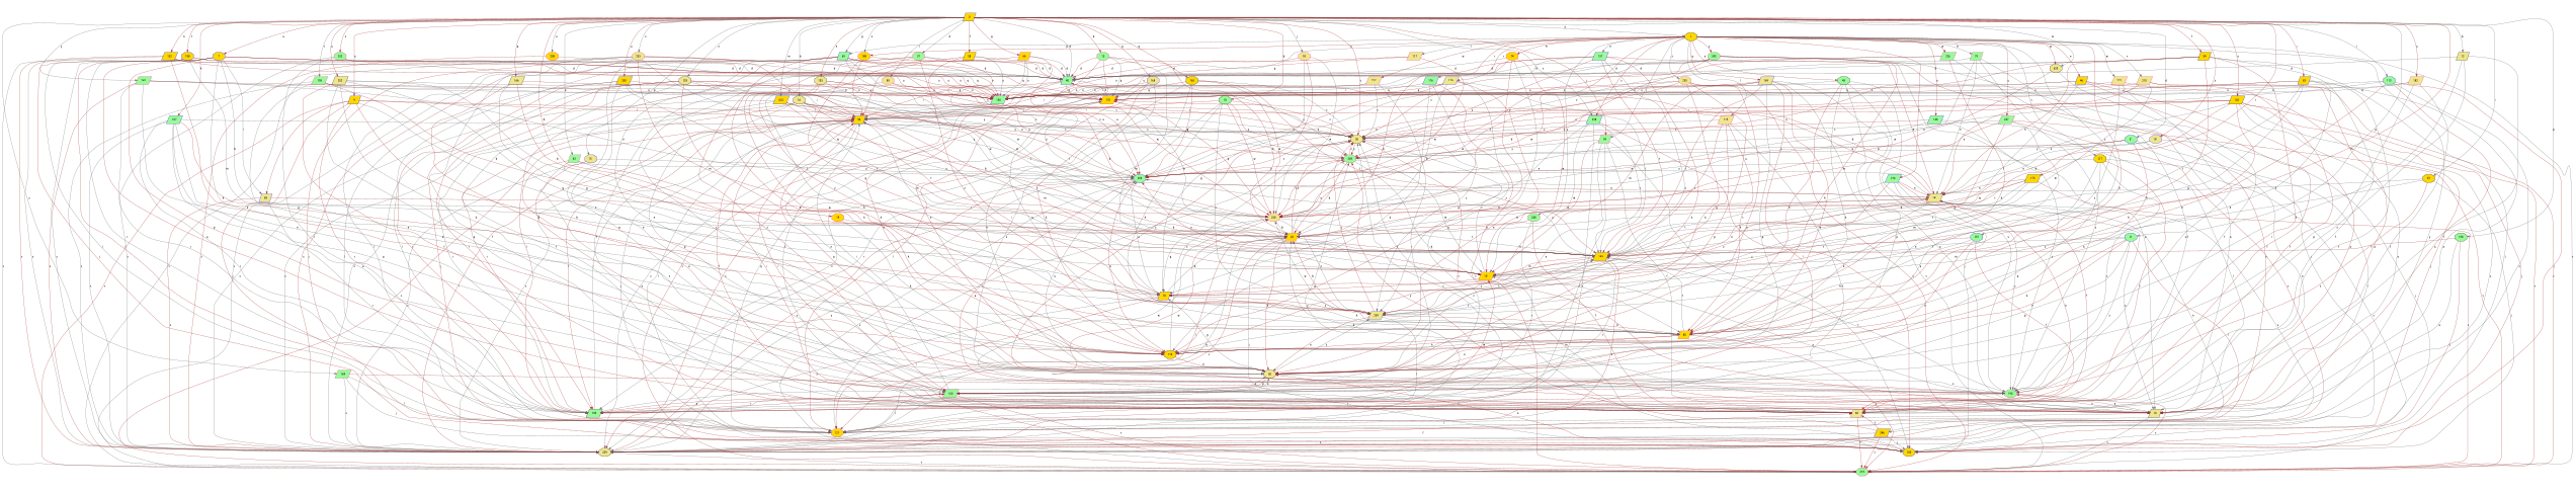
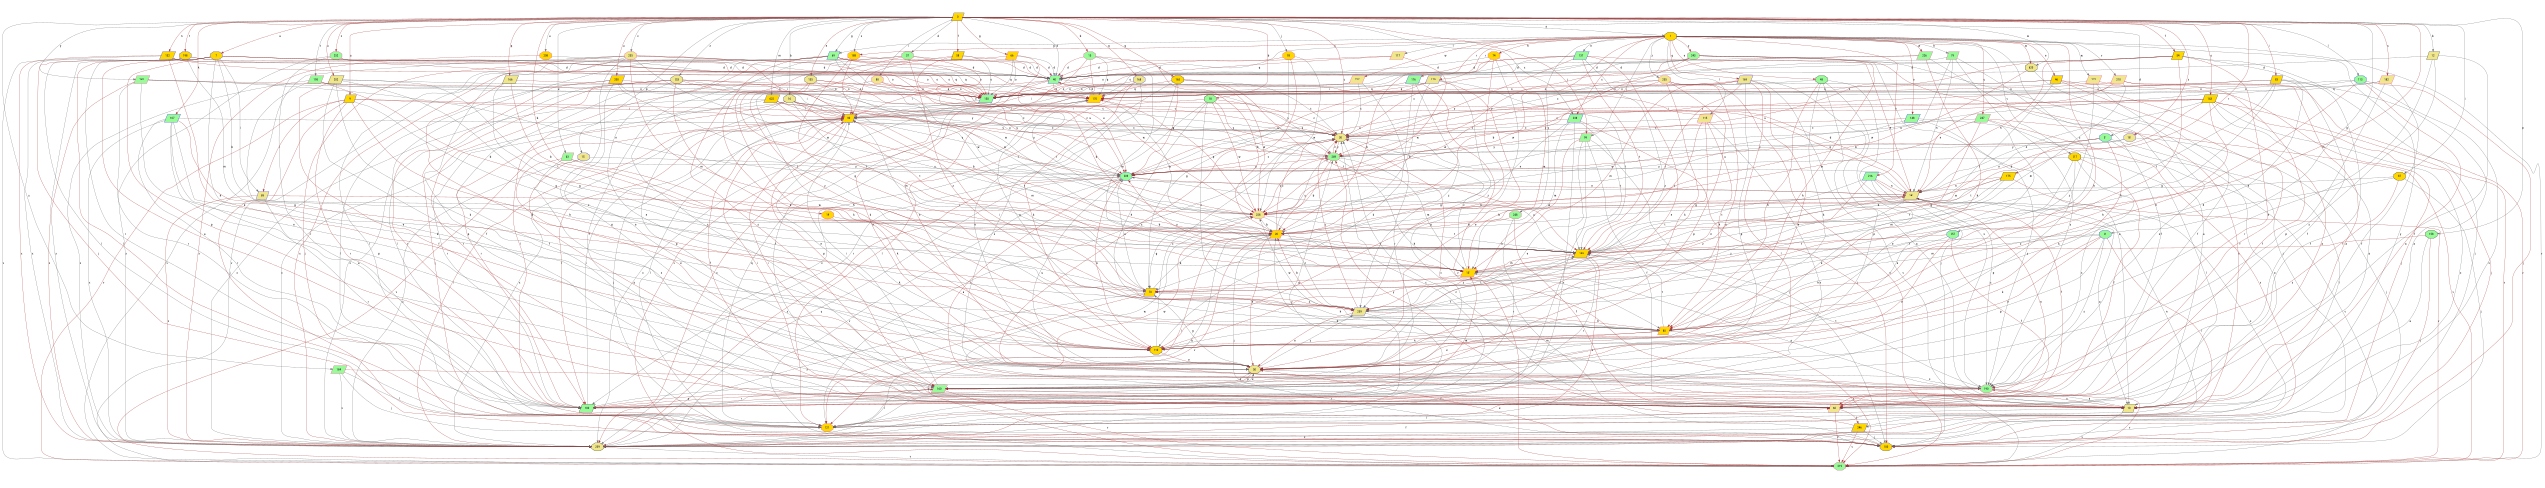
  strict digraph {
    fontname="Roboto Condensed"
    node [color=deeppink fillcolor=palegreen fontname="Roboto Condensed" shape=parallelogram style=filled]
    edge [color=gray40 fontname="Roboto Condensed"]
    0 [color=blue fillcolor=gold]
    1 [color=black fillcolor=gold shape=octagon]
    7 [color=blue fillcolor=gold shape=octagon]
    9 [color=blue fillcolor=gold]
    12 [color=black fillcolor=khaki]
    15 [shape=octagon]
    16 [color=black fillcolor=khaki shape=octagon]
    18 [color=black shape=octagon]
    19 [fillcolor=gold shape=octagon]
    30 [color=black fillcolor=khaki shape=octagon]
    31 [color=blue shape=octagon]
    37 [shape=octagon]
    40 [color=blue]
    43
    54 [color=black fillcolor=gold]
    58 [color=black fillcolor=gold]
    61 [color=blue shape=octagon]
    66 [fillcolor=gold]
    69 [color=blue]
    83 [color=blue fillcolor=gold]
    87 [color=black fillcolor=gold shape=octagon]
    88 [fillcolor=khaki shape=octagon]
-   93 [fillcolor=khaki shape=octagon]
+   93 [fillcolor=gold shape=octagon]
    99
    107 [color=blue]
    113 [color=blue shape=octagon]
    n27 [color=blue fillcolor=gold label=622]
    131 [fillcolor=gold]
    132 [color=blue fillcolor=gold]
    135 [color=black fillcolor=khaki shape=octagon]
    143 [color=black fillcolor=gold]
    151 [color=blue fillcolor=khaki shape=octagon]
    158 [color=black shape=octagon]
    165 [color=black fillcolor=gold shape=octagon]
    166 [color=black fillcolor=khaki]
    168 [color=blue fillcolor=khaki shape=octagon]
    175 [color=black fillcolor=gold]
    181 [color=blue fillcolor=khaki shape=octagon]
    182 [fillcolor=khaki]
    184
    188 [fillcolor=gold shape=octagon]
    195
    198 [color=blue fillcolor=gold shape=octagon]
    200 [color=blue fillcolor=gold]
    202 [color=black fillcolor=khaki]
    208 [fillcolor=gold shape=octagon]
    n47 [color=black fillcolor=khaki label=620 shape=octagon]
    235 [fillcolor=khaki shape=octagon]
    238 [color=blue]
    242
    252 [shape=octagon]
    253 [color=black fillcolor=khaki shape=octagon]
    20 [fillcolor=gold]
    46 [color=blue fillcolor=gold]
    48 [color=black shape=octagon]
    74 [fillcolor=gold shape=octagon]
    79
    80 [fillcolor=gold]
    115 [fillcolor=khaki]
    117 [fillcolor=khaki]
    137 [color=blue]
    148 [color=blue]
    169 [color=blue fillcolor=khaki]
    170 [fillcolor=gold]
    176 [color=blue]
    179 [color=blue fillcolor=khaki]
    210 [fillcolor=khaki]
    216 [color=blue]
    217 [color=black fillcolor=gold shape=octagon]
    219 [shape=octagon]
    222 [fillcolor=khaki]
    226
    227 [fillcolor=khaki]
    243 [shape=octagon]
    246 [color=blue fillcolor=gold]
    247
    248 [shape=octagon]
    255 [fillcolor=khaki shape=octagon]
    257 [color=blue shape=octagon]
    10 [color=black fillcolor=khaki]
    89 [color=blue fillcolor=khaki]
    121 [fillcolor=gold shape=octagon]
    150 [color=blue]
    160
    180 [color=black]
    239 [color=black fillcolor=khaki shape=octagon]
    90 [color=blue fillcolor=gold]
    100 [color=blue fillcolor=gold shape=octagon]
    259 [color=blue fillcolor=khaki]
    190 [shape=octagon]
    50 [color=black fillcolor=khaki shape=octagon]
    60 [fillcolor=khaki]
    199 [color=black fillcolor=gold]
    209 [color=blue shape=octagon]
    249 [shape=octagon]
    228 [fillcolor=khaki shape=octagon]
    110 [color=black fillcolor=gold shape=octagon]
    141 [color=black fillcolor=khaki]
    70 [color=blue fillcolor=gold]
    0 -> 1 [label=a]
    0 -> 7 [color=brown label=a]
    0 -> 9 [color=brown label=a]
    0 -> 12 [label=b]
    0 -> 15 [color=brown label=b]
    0 -> 16 [label=b]
    0 -> 18 [color=brown label=b]
    0 -> 19 [color=brown label=b]
    0 -> 30 [color=brown label=c]
    0 -> 31 [label=d]
    0 -> 37 [label=d]
    0 -> 40 [label=d]
    0 -> 43 [label=e]
    0 -> 54 [color=brown label=f]
    0 -> 58 [color=brown label=f]
    0 -> 61 [label=g]
    0 -> 66 [color=brown label=g]
    0 -> 69 [label=g]
    0 -> 83 [color=brown label=i]
    0 -> 87 [label=i]
    0 -> 88 [label=i]
    0 -> 93 [label=j]
    0 -> 99 [color=brown label=j]
    0 -> 107 [color=brown label=k]
    0 -> 113 [label=l]
    0 -> n27 [label=m]
    0 -> 131 [color=brown label=m]
    0 -> 132 [color=brown label=n]
    0 -> 135 [color=brown label=n]
    0 -> 143 [color=brown label=o]
    0 -> 151 [label=p]
    0 -> 158 [label=p]
    0 -> 165 [color=brown label=q]
    0 -> 166 [color=brown label=q]
    0 -> 168 [color=brown label=q]
    0 -> 175 [color=brown label=r]
    0 -> 181 [color=brown label=s]
    0 -> 182 [color=brown label=s]
    0 -> 184 [label=s]
    0 -> 188 [label=s]
    0 -> 195 [label=t]
    0 -> 198 [color=brown label=t]
    0 -> 200 [color=brown label=u]
    0 -> 202 [color=brown label=u]
    0 -> 208 [label=u]
    0 -> n47 [label=w]
    0 -> 235 [label=x]
    0 -> 238 [label=x]
    0 -> 242 [label=y]
    0 -> 252 [color=brown label=z]
    0 -> 253 [label=z]
    1 -> 69 [label=g]
    1 -> 99 [label=j]
    1 -> 188 [color=brown label=s]
    1 -> n47 [color=brown label=w]
    1 -> 238 [color=brown label=x]
    1 -> 20 [color=brown label=b]
    1 -> 46 [color=brown label=e]
    1 -> 48 [color=brown label=e]
    1 -> 74 [color=brown label=h]
    1 -> 79 [label=h]
    1 -> 80 [color=brown label=h]
    1 -> 115 [label=l]
    1 -> 117 [label=l]
    1 -> 137 [label=n]
    1 -> 148 [color=brown label=o]
    1 -> 169 [color=brown label=q]
    1 -> 170 [label=q]
    1 -> 176 [color=brown label=r]
    1 -> 179 [color=brown label=r]
    1 -> 210 [label=v]
    1 -> 216 [color=brown label=v]
    1 -> 217 [label=v]
    1 -> 219 [label=v]
    1 -> 222 [label=w]
    1 -> 226 [color=brown label=w]
    1 -> 227 [color=brown label=w]
    1 -> 243 [color=brown label=y]
    1 -> 246 [label=y]
    1 -> 247 [color=brown label=y]
    1 -> 248 [label=y]
    1 -> 255 [label=z]
    1 -> 257 [label=z]
    7 -> 40 [color=brown label=d]
    7 -> 20 [label=b]
    7 -> 80 [label=h]
    7 -> 170 [label=q]
    7 -> 10 [color=brown label=a]
    7 -> 89 [label=i]
    7 -> 121 [color=brown label=l]
    7 -> 150 [color=brown label=o]
    7 -> 160 [color=brown label=p]
    7 -> 180 [label=r]
    7 -> 239 [label=x]
    9 -> 30 [color=brown label=c]
    9 -> 80 [color=brown label=h]
    9 -> 219 [color=brown label=v]
    9 -> 89 [color=brown label=i]
    9 -> 180 [color=brown label=r]
    9 -> 90 [color=brown label=i]
    9 -> 100 [color=brown label=j]
    9 -> 259 [label=z]
    12 -> 40 [label=d]
    12 -> 190 [label=s]
    12 -> 50 [label=e]
    12 -> 60 [label=f]
    15 -> 40 [color=brown label=d]
    15 -> 131 [label=m]
    15 -> 20 [color=brown label=b]
    15 -> 170 [label=q]
    15 -> 219 [color=brown label=v]
    15 -> 50 [color=brown label=e]
    16 -> 30 [label=c]
    16 -> 131 [label=m]
    16 -> 160 [label=p]
    16 -> 180 [color=brown label=r]
    16 -> 239 [label=x]
    16 -> 90 [color=brown label=i]
    16 -> 199 [color=brown label=t]
    16 -> 209 [color=brown label=u]
    16 -> 249 [label=y]
    18 -> 30 [color=brown label=c]
    18 -> 80 [label=h]
    18 -> 180 [label=r]
    18 -> 90 [color=brown label=i]
    18 -> 259 [label=z]
    18 -> 249 [color=brown label=y]
    18 -> 228 [color=brown label=w]
    19 -> 20 [label=b]
    19 -> 110 [label=k]
    30 -> 121 [label=l]
    30 -> 249 [color=brown label=y]
    30 -> 141 [label=n]
    31 -> 10 [label=a]
    31 -> 121 [label=l]
    31 -> 199 [color=brown label=t]
    31 -> 209 [color=brown label=u]
    31 -> 249 [label=y]
    31 -> 110 [color=brown label=k]
    37 -> 40 [label=d]
    37 -> 121 [color=brown label=l]
    37 -> 259 [color=brown label=z]
    37 -> 190 [color=brown label=s]
    37 -> 60 [label=f]
    37 -> 209 [color=brown label=u]
    40 -> 170 [color=brown label=q]
    40 -> 90 [color=brown label=i]
    40 -> 50 [color=brown label=e]
    40 -> 60 [label=f]
    40 -> 249 [label=y]
    43 -> 190 [label=s]
    43 -> 50 [color=brown label=e]
    43 -> 209 [label=u]
    43 -> 110 [color=brown label=k]
    54 -> 30 [label=c]
    54 -> 40 [label=d]
    54 -> 80 [color=brown label=h]
    54 -> 180 [color=brown label=r]
    54 -> 100 [label=j]
    54 -> 60 [label=f]
    54 -> 209 [color=brown label=u]
    54 -> 141 [color=brown label=n]
    58 -> 40 [color=brown label=d]
    58 -> 150 [label=o]
    58 -> 90 [color=brown label=i]
    58 -> 209 [color=brown label=u]
    61 -> 131 [label=m]
    61 -> 121 [color=brown label=l]
    61 -> 160 [label=p]
    61 -> 190 [label=s]
    61 -> 50 [color=brown label=e]
    61 -> 199 [label=t]
    61 -> 110 [color=brown label=k]
    66 -> 40 [label=d]
    66 -> 150 [label=o]
    66 -> 259 [color=brown label=z]
    66 -> 199 [label=t]
    66 -> 228 [color=brown label=w]
    69 -> 40 [color=brown label=d]
    69 -> 170 [color=brown label=q]
    69 -> 219 [label=v]
    69 -> 121 [label=l]
    69 -> 150 [color=brown label=o]
    69 -> 239 [color=brown label=x]
    69 -> 50 [label=e]
    69 -> 199 [label=t]
    69 -> 228 [label=w]
    69 -> 110 [color=brown label=k]
    83 -> 30 [color=brown label=c]
    83 -> 80 [label=h]
    83 -> 10 [label=a]
    83 -> 150 [label=o]
    83 -> 60 [label=f]
    83 -> 199 [label=t]
    83 -> 70 [label=g]
    87 -> 100 [label=j]
    87 -> 259 [label=z]
    87 -> 190 [color=brown label=s]
    87 -> 141 [label=n]
    88 -> 20 [color=brown label=b]
    88 -> 80 [label=h]
    88 -> 150 [color=brown label=o]
    93 -> 40 [color=brown label=d]
    93 -> 190 [color=brown label=s]
    93 -> 228 [label=w]
    93 -> 70 [label=g]
    99 -> 121 [label=l]
    99 -> 100 [label=j]
    99 -> 50 [label=e]
    99 -> 60 [label=f]
    99 -> 249 [label=y]
    99 -> 110 [color=brown label=k]
    107 -> 30 [label=c]
    107 -> 10 [label=a]
    107 -> 160 [label=p]
    107 -> 180 [label=r]
    107 -> 239 [label=x]
    107 -> 110 [label=k]
    107 -> 70 [color=brown label=g]
    113 -> 80 [color=brown label=h]
    113 -> 10 [color=brown label=a]
    113 -> 150 [label=o]
    113 -> 239 [label=x]
    113 -> 100 [color=brown label=j]
    113 -> 209 [label=u]
    n27 -> 20 [color=brown label=b]
    n27 -> 180 [label=r]
    n27 -> 239 [label=x]
    n27 -> 90 [color=brown label=i]
    n27 -> 209 [label=u]
    n27 -> 249 [color=brown label=y]
    131 -> 30 [label=c]
    131 -> 10 [label=a]
    131 -> 209 [color=brown label=u]
    131 -> 141 [color=brown label=n]
    131 -> 70 [color=brown label=g]
    132 -> 40 [label=d]
    132 -> 170 [color=brown label=q]
    132 -> 219 [label=v]
    132 -> 150 [color=brown label=o]
    132 -> 239 [color=brown label=x]
    132 -> 110 [color=brown label=k]
    135 -> 150 [color=brown label=o]
    135 -> 199 [color=brown label=t]
    135 -> 209 [color=brown label=u]
    135 -> 228 [label=w]
    135 -> 110 [color=brown label=k]
    143 -> 30 [color=brown label=c]
    143 -> 20 [color=brown label=b]
    143 -> 80 [color=brown label=h]
    143 -> 219 [color=brown label=v]
    143 -> 10 [label=a]
    143 -> 239 [label=x]
    143 -> 90 [color=brown label=i]
    143 -> 100 [color=brown label=j]
    143 -> 249 [color=brown label=y]
    143 -> 141 [label=n]
    151 -> 10 [color=brown label=a]
    151 -> 239 [label=x]
    151 -> 209 [label=u]
    158 -> 10 [label=a]
    158 -> 100 [color=brown label=j]
    158 -> 199 [color=brown label=t]
    165 -> 30 [label=c]
    165 -> 170 [color=brown label=q]
    165 -> 239 [label=x]
    165 -> 50 [label=e]
    165 -> 199 [color=brown label=t]
    165 -> 209 [color=brown label=u]
    165 -> 228 [color=brown label=w]
    166 -> 20 [color=brown label=b]
    166 -> 150 [color=brown label=o]
    166 -> 110 [color=brown label=k]
    166 -> 70 [label=g]
    168 -> 121 [color=brown label=l]
    168 -> 150 [color=brown label=o]
    168 -> 190 [label=s]
    168 -> 110 [color=brown label=k]
    175 -> 131 [label=m]
    175 -> 20 [label=b]
    175 -> 219 [color=brown label=v]
    175 -> 199 [label=t]
    175 -> 228 [color=brown label=w]
    175 -> 141 [color=brown label=n]
    181 -> 100 [label=j]
    181 -> 249 [label=y]
    181 -> 141 [label=n]
    182 -> 170 [label=q]
    182 -> 150 [label=o]
    182 -> 160 [label=p]
    182 -> 60 [label=f]
    184 -> 121 [label=l]
    184 -> 239 [label=x]
    184 -> 100 [label=j]
    184 -> 190 [color=brown label=s]
    188 -> 40 [color=brown label=d]
    188 -> 90 [color=brown label=i]
    188 -> 190 [label=s]
    188 -> 70 [color=brown label=g]
    195 -> 20 [color=brown label=b]
    195 -> 150 [label=o]
    195 -> 239 [label=x]
    195 -> 50 [label=e]
    195 -> 249 [label=y]
    198 -> 40 [label=d]
    198 -> 131 [label=m]
    198 -> 121 [label=l]
    198 -> 150 [color=brown label=o]
    198 -> 239 [label=x]
    198 -> 100 [color=brown label=j]
    200 -> 30 [label=c]
    200 -> 170 [color=brown label=q]
    200 -> 121 [label=l]
    200 -> 180 [color=brown label=r]
    200 -> 50 [label=e]
    200 -> 199 [label=t]
    202 -> 150 [label=o]
    202 -> 160 [label=p]
    202 -> 60 [color=brown label=f]
    202 -> 199 [label=t]
    202 -> 110 [label=k]
    202 -> 70 [label=g]
    208 -> 40 [label=d]
    208 -> 239 [color=brown label=x]
    n47 -> 20 [color=brown label=b]
    n47 -> 60 [label=f]
    235 -> 40 [label=d]
    235 -> 131 [color=brown label=m]
    235 -> 219 [label=v]
    235 -> 121 [label=l]
    235 -> 150 [color=brown label=o]
    235 -> 160 [label=p]
    235 -> 90 [color=brown label=i]
    235 -> 100 [color=brown label=j]
    235 -> 60 [label=f]
    235 -> 228 [label=w]
    238 -> 30 [color=brown label=c]
    238 -> 131 [label=m]
    238 -> 239 [label=x]
    238 -> 100 [color=brown label=j]
    238 -> 199 [label=t]
    238 -> 70 [label=g]
    242 -> 150 [color=brown label=o]
    242 -> 180 [label=r]
    242 -> 239 [color=brown label=x]
    242 -> 90 [label=i]
    242 -> 50 [label=e]
    242 -> 141 [label=n]
    252 -> 30 [color=brown label=c]
    252 -> 40 [label=d]
    252 -> 180 [label=r]
    252 -> 239 [label=x]
    253 -> 30 [color=brown label=c]
    253 -> 150 [color=brown label=o]
    253 -> 180 [color=brown label=r]
    253 -> 239 [label=x]
    253 -> 100 [color=brown label=j]
    253 -> 60 [label=f]
    253 -> 209 [label=u]
    253 -> 228 [color=brown label=w]
    253 -> 110 [color=brown label=k]
    20 -> 30 [color=brown label=c]
    20 -> 219 [color=brown label=v]
    20 -> 121 [color=brown label=l]
    20 -> 100 [label=j]
    20 -> 50 [color=brown label=e]
    20 -> 199 [color=brown label=t]
    20 -> 249 [label=y]
    46 -> 170 [color=brown label=q]
    46 -> 10 [color=brown label=a]
    46 -> 150 [label=o]
    46 -> 100 [color=brown label=j]
    46 -> 60 [color=brown label=f]
    46 -> 199 [label=t]
    48 -> 80 [color=brown label=h]
    48 -> 150 [label=o]
    48 -> 160 [label=p]
    48 -> 100 [label=j]
    48 -> 190 [label=s]
    48 -> 110 [label=k]
    74 -> 40 [label=d]
    74 -> 131 [color=brown label=m]
    74 -> 20 [color=brown label=b]
    74 -> 160 [label=p]
    74 -> 110 [color=brown label=k]
    79 -> 40 [label=d]
    79 -> 190 [label=s]
    79 -> 60 [label=f]
    79 -> 228 [label=w]
    79 -> 141 [label=n]
    80 -> 170 [label=q]
    80 -> 219 [color=brown label=v]
    80 -> 50 [color=brown label=e]
    80 -> 199 [label=t]
    80 -> 228 [label=w]
    80 -> 110 [color=brown label=k]
    115 -> 30 [label=c]
    115 -> 80 [color=brown label=h]
    115 -> 239 [label=x]
    115 -> 199 [color=brown label=t]
    115 -> 70 [color=brown label=g]
    117 -> 40 [color=brown label=d]
    117 -> 150 [color=brown label=o]
    117 -> 228 [color=brown label=w]
    137 -> 40 [color=brown label=d]
    137 -> 150 [color=brown label=o]
    137 -> 90 [label=i]
    137 -> 259 [label=z]
    137 -> 50 [color=brown label=e]
    137 -> 199 [color=brown label=t]
    137 -> 249 [color=brown label=y]
    137 -> 141 [color=brown label=n]
    148 -> 30 [color=brown label=c]
    148 -> 121 [label=l]
    148 -> 190 [label=s]
    148 -> 228 [label=w]
    169 -> 131 [color=brown label=m]
    169 -> 219 [label=v]
    169 -> 10 [label=a]
    169 -> 121 [color=brown label=l]
    169 -> 150 [color=brown label=o]
    169 -> 160 [label=p]
    169 -> 50 [color=brown label=e]
    169 -> 199 [color=brown label=t]
    169 -> 209 [color=brown label=u]
    170 -> 40 [label=d]
    170 -> 20 [label=b]
    170 -> 239 [color=brown label=x]
    170 -> 90 [label=i]
    176 -> 170 [color=brown label=q]
    176 -> 219 [color=brown label=v]
    176 -> 259 [label=z]
    176 -> 110 [label=k]
    179 -> 20 [label=b]
    179 -> 170 [color=brown label=q]
    179 -> 150 [label=o]
    179 -> 259 [label=z]
    179 -> 50 [color=brown label=e]
    179 -> 199 [label=t]
    179 -> 209 [color=brown label=u]
    210 -> 131 [label=m]
    210 -> 219 [color=brown label=v]
    210 -> 10 [color=brown label=a]
    210 -> 150 [color=brown label=o]
    210 -> 141 [color=brown label=n]
    216 -> 259 [color=brown label=z]
    216 -> 190 [label=s]
    216 -> 60 [color=brown label=f]
    216 -> 199 [label=t]
    216 -> 110 [label=k]
    216 -> 141 [color=brown label=n]
    217 -> 219 [label=v]
    217 -> 160 [label=p]
    217 -> 190 [label=s]
    217 -> 50 [label=e]
    217 -> 60 [color=brown label=f]
    217 -> 209 [label=u]
    222 -> 150 [label=o]
    222 -> 259 [label=z]
    222 -> 190 [label=s]
    222 -> 60 [color=brown label=f]
    226 -> 40 [label=d]
    226 -> 80 [color=brown label=h]
    226 -> 10 [label=a]
    226 -> 249 [color=brown label=y]
    227 -> 30 [label=c]
    227 -> 150 [label=o]
    227 -> 180 [label=r]
    227 -> 90 [color=brown label=i]
    243 -> 30 [color=brown label=c]
    243 -> 40 [label=d]
    243 -> 80 [color=brown label=h]
    243 -> 10 [label=a]
    243 -> 239 [color=brown label=x]
    243 -> 90 [label=i]
    243 -> 100 [label=j]
    243 -> 228 [color=brown label=w]
    246 -> 219 [color=brown label=v]
    246 -> 239 [label=x]
    246 -> 100 [label=j]
-   246 -> 60 [color=brown label=f]
+   60 -> 246 [color=brown label=f]
    246 -> 249 [color=brown label=y]
    246 -> 141 [label=n]
    247 -> 30 [label=c]
    247 -> 219 [color=brown label=v]
    247 -> 239 [color=brown label=x]
    247 -> 50 [label=e]
    247 -> 228 [color=brown label=w]
    247 -> 70 [color=brown label=g]
    248 -> 20 [color=brown label=b]
    248 -> 180 [label=r]
    248 -> 60 [color=brown label=f]
    255 -> 219 [color=brown label=v]
    255 -> 150 [color=brown label=o]
    255 -> 160 [color=brown label=p]
    255 -> 50 [color=brown label=e]
    255 -> 209 [label=u]
    255 -> 228 [color=brown label=w]
    255 -> 110 [color=brown label=k]
    257 -> 80 [label=h]
    257 -> 50 [color=brown label=e]
    257 -> 60 [color=brown label=f]
    257 -> 199 [color=brown label=t]
    10 -> 30 [color=brown label=c]
    10 -> 20 [label=b]
    10 -> 219 [label=v]
    10 -> 121 [label=l]
    10 -> 90 [color=brown label=i]
    10 -> 190 [color=brown label=s]
    10 -> 228 [color=brown label=w]
    89 -> 180 [label=r]
    89 -> 239 [color=brown label=x]
    89 -> 228 [color=brown label=w]
    121 -> 30 [label=c]
    121 -> 170 [label=q]
    150 -> 239 [label=x]
    150 -> 90 [label=i]
    160 -> 219 [color=brown label=v]
    160 -> 121 [label=l]
    160 -> 180 [color=brown label=r]
    160 -> 90 [label=i]
    160 -> 50 [label=e]
    160 -> 60 [color=brown label=f]
    180 -> 131 [color=brown label=m]
    180 -> 160 [color=brown label=p]
    180 -> 90 [label=i]
    180 -> 50 [label=e]
    180 -> 141 [color=brown label=n]
    239 -> 20 [label=b]
    239 -> 219 [label=v]
    239 -> 90 [color=brown label=i]
    239 -> 60 [color=brown label=f]
    239 -> 209 [label=u]
    239 -> 249 [label=y]
    90 -> 30 [label=c]
    90 -> 131 [color=brown label=m]
    90 -> 219 [color=brown label=v]
    90 -> 121 [label=l]
    90 -> 160 [color=brown label=p]
    90 -> 180 [color=brown label=r]
    90 -> 239 [label=x]
    90 -> 100 [label=j]
    90 -> 50 [label=e]
    90 -> 60 [color=brown label=f]
    90 -> 199 [label=t]
    100 -> 30 [label=c]
    100 -> 50 [color=brown label=e]
    259 -> 30 [color=brown label=c]
    259 -> 20 [color=brown label=b]
    259 -> 80 [color=brown label=h]
    259 -> 121 [label=l]
    259 -> 90 [color=brown label=i]
    259 -> 50 [color=brown label=e]
    259 -> 199 [label=t]
    190 -> 219 [color=brown label=v]
    190 -> 10 [label=a]
    190 -> 180 [color=brown label=r]
    190 -> 199 [label=t]
    50 -> 160 [color=brown label=p]
    50 -> 259 [label=z]
    50 -> 190 [label=s]
    50 -> 209 [label=u]
    50 -> 70 [label=g]
    60 -> 131 [label=m]
    60 -> 219 [color=brown label=v]
    60 -> 90 [color=brown label=i]
    60 -> 228 [label=w]
    199 -> 131 [color=brown label=m]
    199 -> 180 [label=r]
    199 -> 239 [color=brown label=x]
    199 -> 259 [color=brown label=z]
    199 -> 209 [label=u]
    209 -> 30 [color=brown label=c]
    209 -> 219 [label=v]
    209 -> 10 [color=brown label=a]
    209 -> 239 [color=brown label=x]
    209 -> 110 [color=brown label=k]
    209 -> 141 [color=brown label=n]
    249 -> 30 [color=brown label=c]
    249 -> 131 [label=m]
    249 -> 20 [color=brown label=b]
    249 -> 80 [label=h]
    249 -> 209 [color=brown label=u]
    228 -> 20 [label=b]
    228 -> 170 [color=brown label=q]
    228 -> 259 [label=z]
    228 -> 199 [label=t]
    228 -> 249 [color=brown label=y]
    228 -> 70 [label=g]
    110 -> 30 [label=c]
    110 -> 50 [color=brown label=e]
    110 -> 199 [label=t]
    141 -> 40 [color=brown label=d]
    141 -> 20 [label=b]
    141 -> 170 [color=brown label=q]
    141 -> 10 [label=a]
    141 -> 239 [label=x]
    141 -> 259 [label=z]
    141 -> 199 [label=t]
    141 -> 228 [color=brown label=w]
    70 -> 20 [label=b]
    70 -> 80 [label=h]
    70 -> 121 [color=brown label=l]
    70 -> 239 [label=x]
    70 -> 90 [label=i]
    70 -> 259 [color=brown label=z]
    70 -> 209 [label=u]
  }
